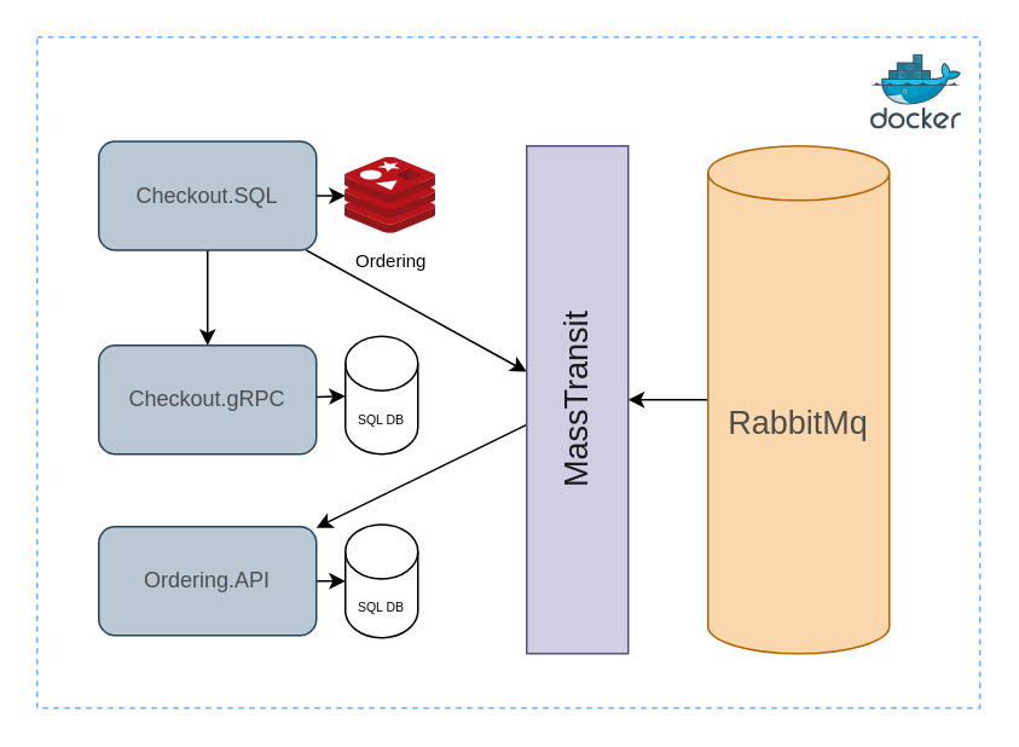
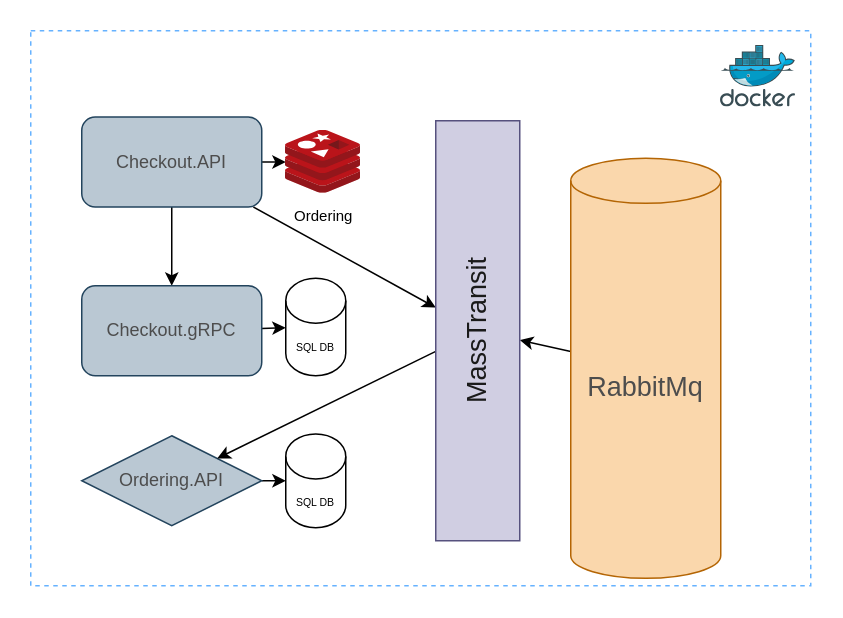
  <mxCell id="0" />
  <mxCell id="1" parent="0" />
  <mxCell id="2" value="" style="rounded=0;whiteSpace=wrap;html=1;fontFamily=Helvetica;fontSize=18;dashed=1;strokeColor=#66B2FF;" vertex="1" parent="1"><mxGeometry x="20" y="20" width="520" height="370" as="geometry" /></mxCell>
  <mxCell id="3" value="" style="edgeStyle=none;curved=1;rounded=1;html=1;fontFamily=Helvetica;" edge="1" parent="1" source="6" target="8"><mxGeometry relative="1" as="geometry" /></mxCell>
  <mxCell id="4" style="edgeStyle=none;curved=1;rounded=1;html=1;fontFamily=Helvetica;fontSize=18;" edge="1" parent="1" source="6" target="16"><mxGeometry relative="1" as="geometry" /></mxCell>
  <mxCell id="5" value="" style="edgeStyle=none;curved=1;rounded=1;html=1;fontFamily=Helvetica;fontSize=18;" edge="1" parent="1" source="6" target="18"><mxGeometry relative="1" as="geometry" /></mxCell>
- <mxCell id="6" value="&lt;font color=&quot;#4d4d4d&quot;&gt;Checkout.SQL&lt;/font&gt;" style="whiteSpace=wrap;html=1;fillColor=#bac8d3;strokeColor=#23445d;rounded=1;" vertex="1" parent="1"><mxGeometry x="54" y="77.5" width="120" height="60" as="geometry" /></mxCell>
+ <mxCell id="6" value="&lt;font color=&quot;#4d4d4d&quot;&gt;Checkout.API&lt;/font&gt;" style="whiteSpace=wrap;html=1;fillColor=#bac8d3;strokeColor=#23445d;rounded=1;" vertex="1" parent="1"><mxGeometry x="54" y="77.5" width="120" height="60" as="geometry" /></mxCell>
  <mxCell id="7" value="" style="edgeStyle=none;curved=1;rounded=1;html=1;fontFamily=Helvetica;fontSize=12;" edge="1" parent="1" source="8" target="11"><mxGeometry relative="1" as="geometry" /></mxCell>
  <mxCell id="8" value="&lt;font color=&quot;#4d4d4d&quot;&gt;Checkout.gRPC&lt;/font&gt;" style="whiteSpace=wrap;html=1;fillColor=#bac8d3;strokeColor=#23445d;rounded=1;" vertex="1" parent="1"><mxGeometry x="54" y="190" width="120" height="60" as="geometry" /></mxCell>
  <mxCell id="9" value="" style="edgeStyle=none;curved=1;rounded=1;html=1;fontFamily=Helvetica;fontSize=7;" edge="1" parent="1" source="10" target="12"><mxGeometry relative="1" as="geometry" /></mxCell>
- <mxCell id="10" value="&lt;font color=&quot;#4d4d4d&quot;&gt;Ordering.API&lt;/font&gt;" style="whiteSpace=wrap;html=1;fillColor=#bac8d3;strokeColor=#23445d;rounded=1;" vertex="1" parent="1"><mxGeometry x="54" y="290" width="120" height="60" as="geometry" /></mxCell>
+ <mxCell id="10" value="&lt;font color=&quot;#4d4d4d&quot;&gt;Ordering.API&lt;/font&gt;" style="rhombus;whiteSpace=wrap;html=1;fillColor=#bac8d3;strokeColor=#23445d;" vertex="1" parent="1"><mxGeometry x="54" y="290" width="120" height="60" as="geometry" /></mxCell>
  <mxCell id="11" value="&lt;font style=&quot;font-size: 7px&quot;&gt;SQL DB&lt;/font&gt;" style="shape=cylinder3;whiteSpace=wrap;html=1;boundedLbl=1;backgroundOutline=1;size=15;rounded=1;fontFamily=Helvetica;fontSize=12;" vertex="1" parent="1"><mxGeometry x="190" y="185" width="40" height="65" as="geometry" /></mxCell>
  <mxCell id="12" value="&lt;font style=&quot;font-size: 7px&quot;&gt;SQL DB&lt;/font&gt;" style="shape=cylinder3;whiteSpace=wrap;html=1;boundedLbl=1;backgroundOutline=1;size=15;rounded=1;fontFamily=Helvetica;fontSize=12;" vertex="1" parent="1"><mxGeometry x="190" y="288.75" width="40" height="62.5" as="geometry" /></mxCell>
  <mxCell id="13" value="" style="edgeStyle=none;curved=1;rounded=1;html=1;fontFamily=Helvetica;fontSize=18;" edge="1" parent="1" source="14" target="16"><mxGeometry relative="1" as="geometry" /></mxCell>
- <mxCell id="14" value="&lt;font style=&quot;font-size: 18px&quot; color=&quot;#4d4d4d&quot;&gt;RabbitMq&lt;/font&gt;" style="shape=cylinder3;whiteSpace=wrap;html=1;boundedLbl=1;backgroundOutline=1;size=15;rounded=1;fontFamily=Helvetica;fontSize=7;fillColor=#fad7ac;strokeColor=#b46504;" vertex="1" parent="1"><mxGeometry x="390" y="80" width="100" height="280" as="geometry" /></mxCell>
+ <mxCell id="14" value="&lt;font style=&quot;font-size: 18px&quot; color=&quot;#4d4d4d&quot;&gt;RabbitMq&lt;/font&gt;" style="shape=cylinder3;whiteSpace=wrap;html=1;boundedLbl=1;backgroundOutline=1;size=15;rounded=1;fontFamily=Helvetica;fontSize=7;fillColor=#fad7ac;strokeColor=#b46504;" vertex="1" parent="1"><mxGeometry x="380" y="105" width="100" height="280" as="geometry" /></mxCell>
  <mxCell id="15" style="edgeStyle=none;curved=1;rounded=1;html=1;fontFamily=Helvetica;fontSize=18;" edge="1" parent="1" source="16" target="10"><mxGeometry relative="1" as="geometry" /></mxCell>
  <mxCell id="16" value="&lt;font color=&quot;#1a1a1a&quot;&gt;MassTransit&lt;/font&gt;" style="rounded=0;whiteSpace=wrap;html=1;fontFamily=Helvetica;fontSize=18;horizontal=0;fillColor=#d0cee2;strokeColor=#56517e;" vertex="1" parent="1"><mxGeometry x="290" y="80" width="56" height="280" as="geometry" /></mxCell>
  <mxCell id="17" value="" style="aspect=fixed;html=1;points=[];align=center;image;fontSize=12;image=img/lib/mscae/Docker.svg;rounded=1;dashed=1;fontFamily=Helvetica;strokeColor=#66B2FF;" vertex="1" parent="1"><mxGeometry x="480" y="30" width="50" height="41" as="geometry" /></mxCell>
  <mxCell id="18" value="&lt;font style=&quot;font-size: 10px&quot;&gt;Ordering&lt;/font&gt;" style="aspect=fixed;html=1;points=[];align=center;image;fontSize=12;image=img/lib/mscae/Cache_Redis_Product.svg;rounded=1;dashed=1;fontFamily=Helvetica;strokeColor=#66B2FF;" vertex="1" parent="1"><mxGeometry x="190" y="86.5" width="50" height="42" as="geometry" /></mxCell>
